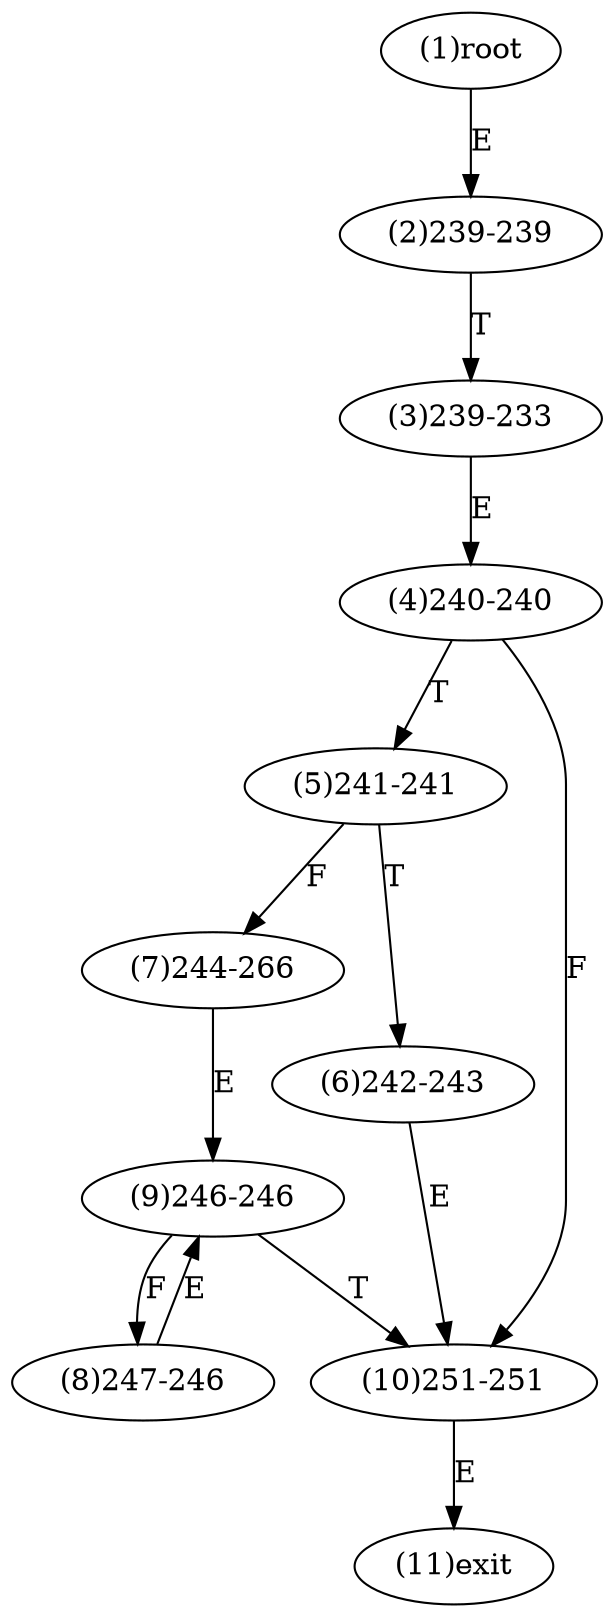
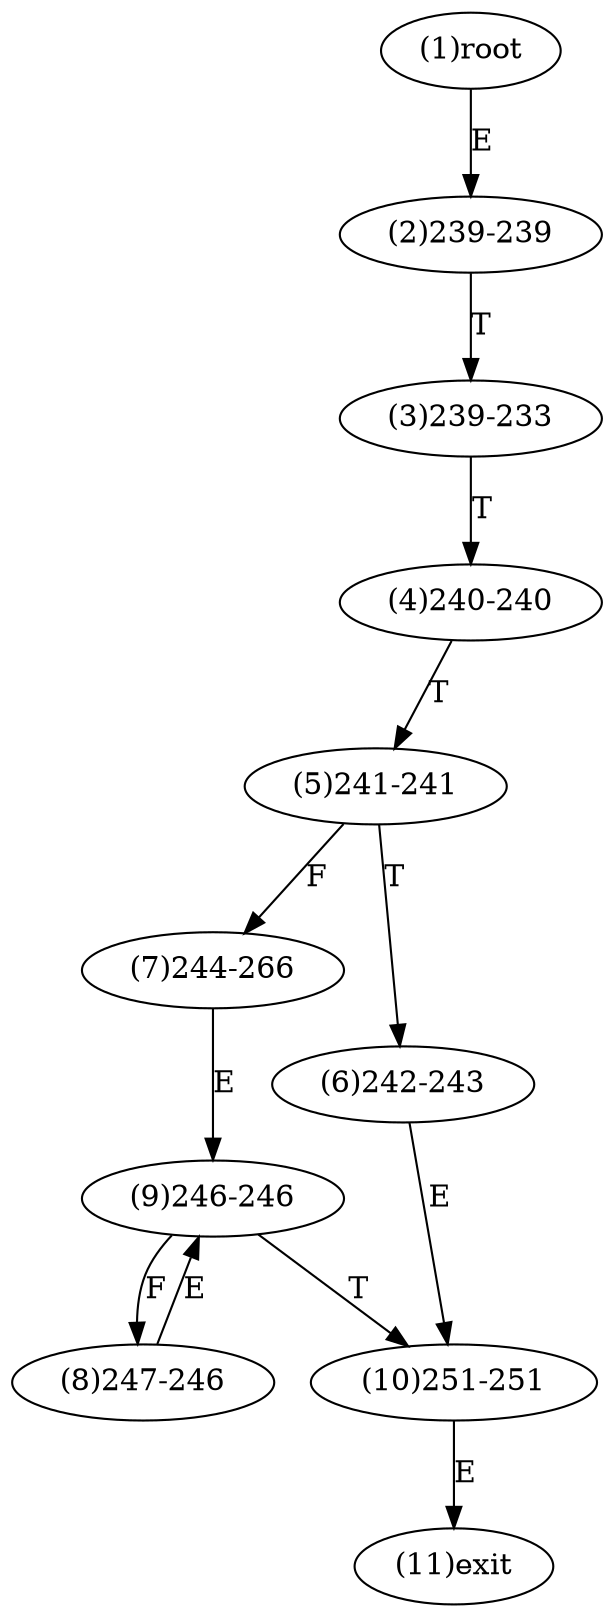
  digraph {
    n1 [label="(1)root"]
    n2 [label="(2)239-239"]
    n3 [label="(3)239-233"]
    n4 [label="(4)240-240"]
    n5 [label="(5)241-241"]
    n6 [label="(10)251-251"]
    n7 [label="(6)242-243"]
    n8 [label="(7)244-266"]
    n9 [label="(11)exit"]
    n10 [label="(9)246-246"]
    n11 [label="(8)247-246"]
    n1 -> n2 [label=E]
    n2 -> n3 [label=T]
-   n3 -> n4 [label=E]
+   n3 -> n4 [label=T]
    n4 -> n5 [label=T]
-   n4 -> n6 [label=F]
    n5 -> n7 [label=T]
    n5 -> n8 [label=F]
    n6 -> n9 [label=E]
    n7 -> n6 [label=E]
    n8 -> n10 [label=E]
    n10 -> n6 [label=T]
    n10 -> n11 [label=F]
    n11 -> n10 [label=E]
  }
